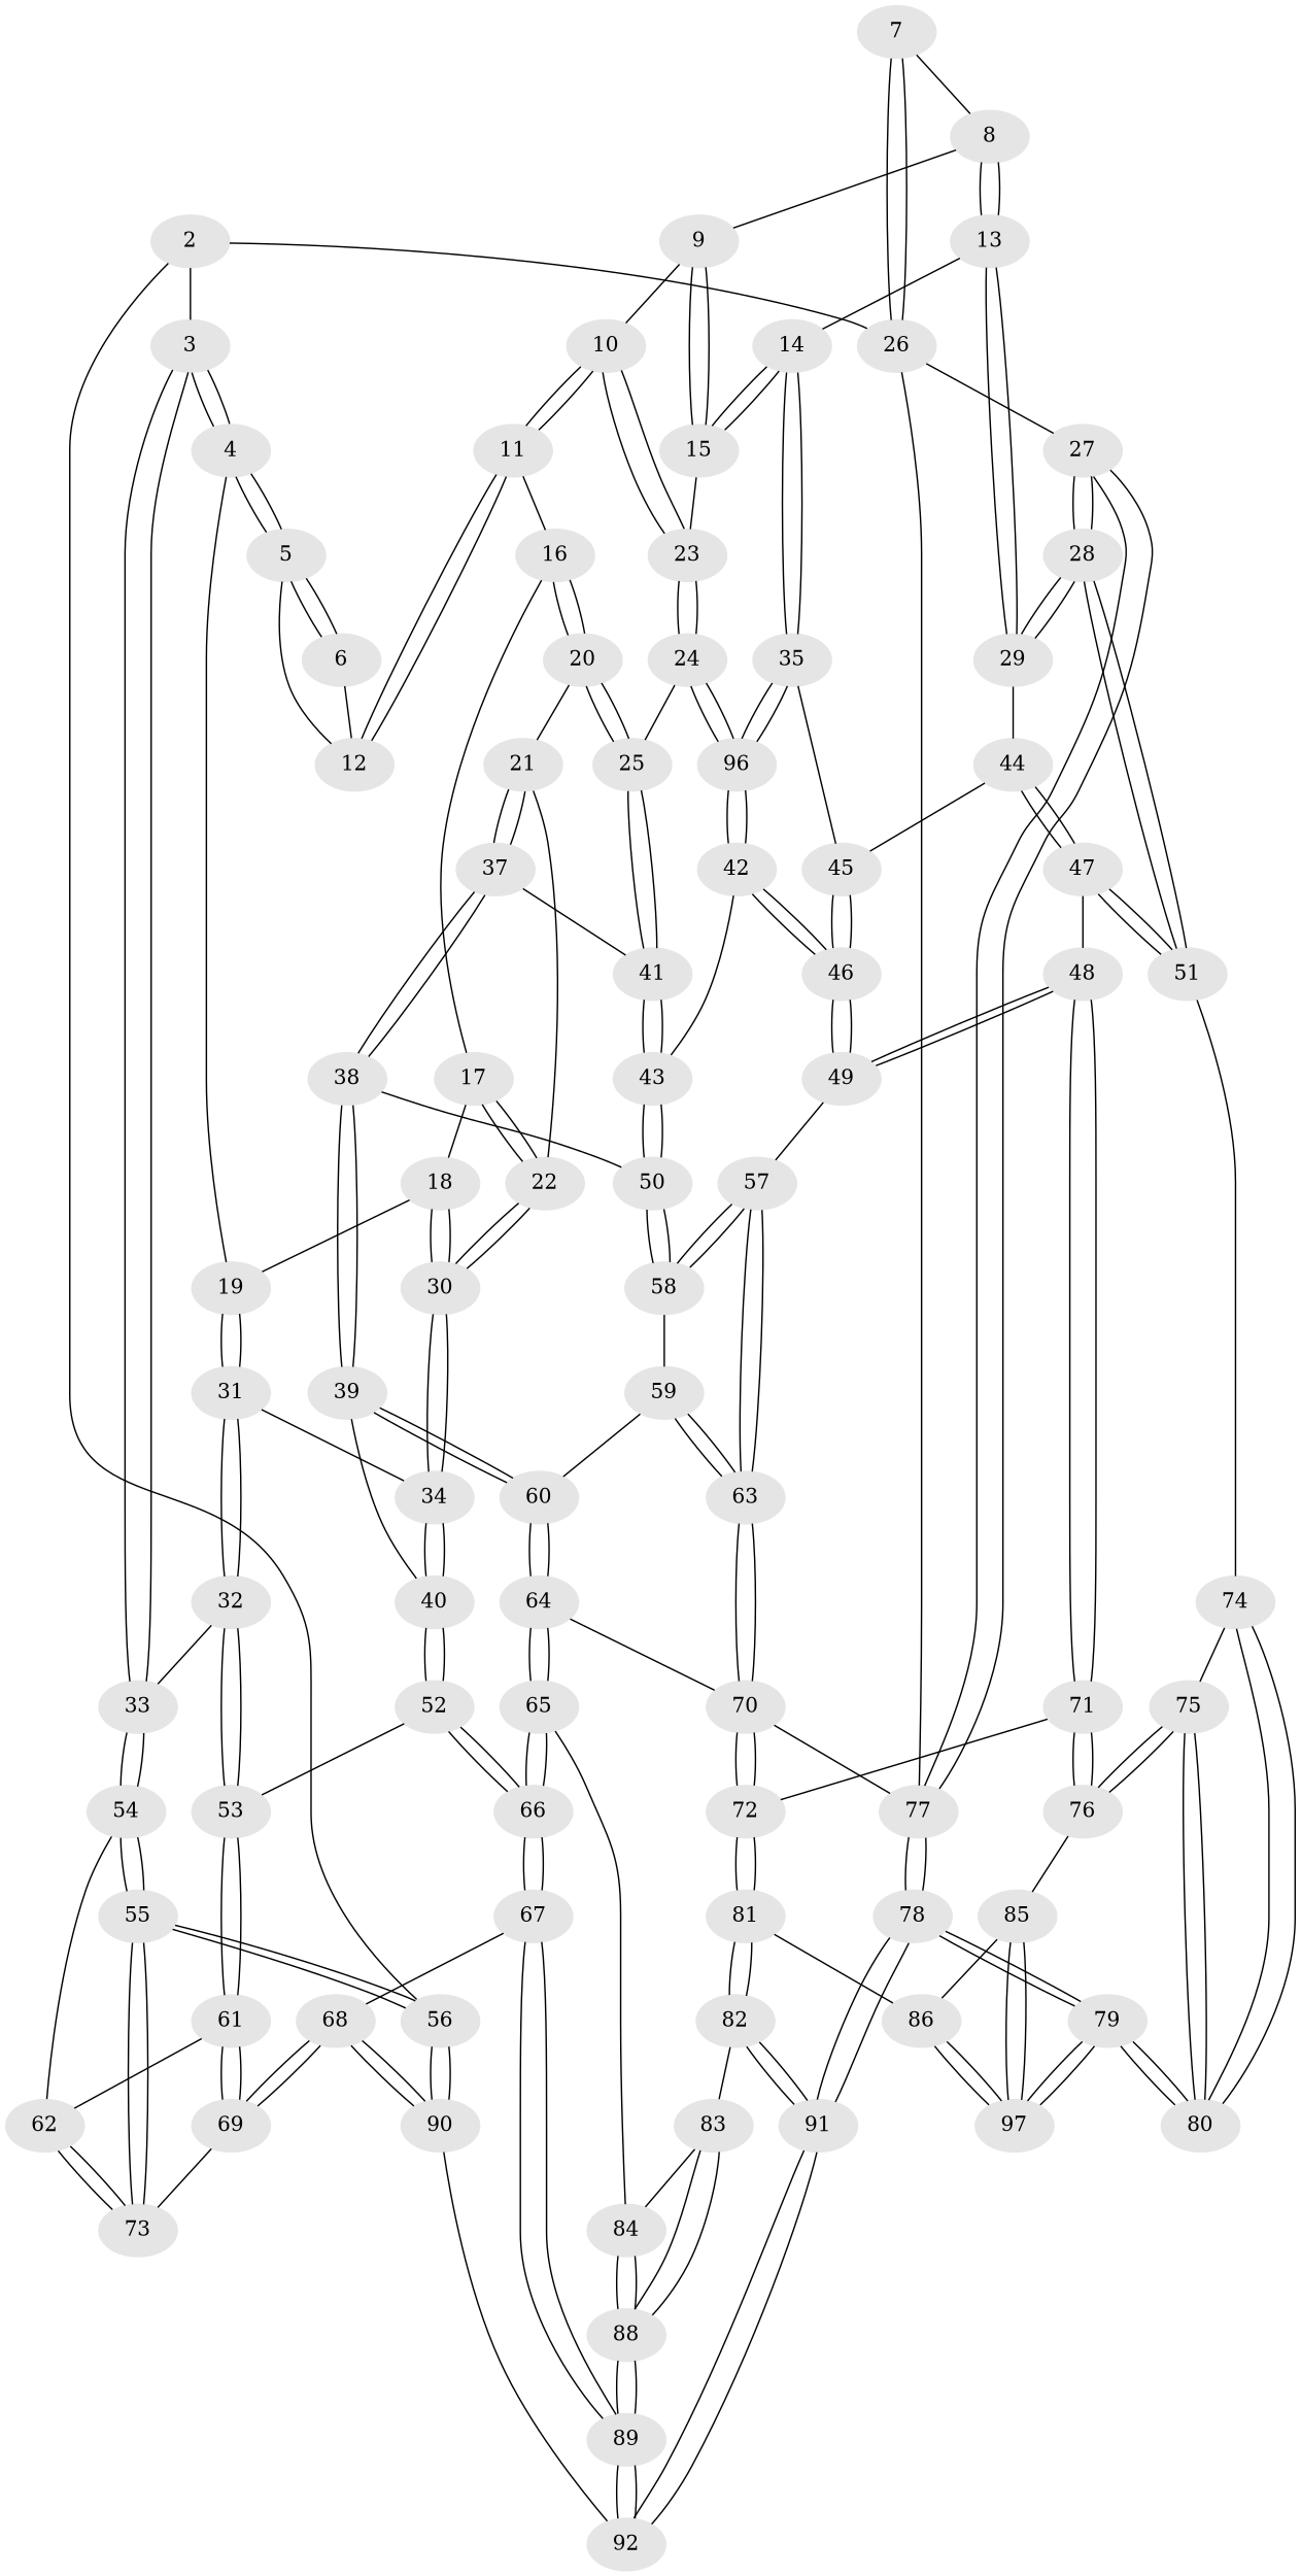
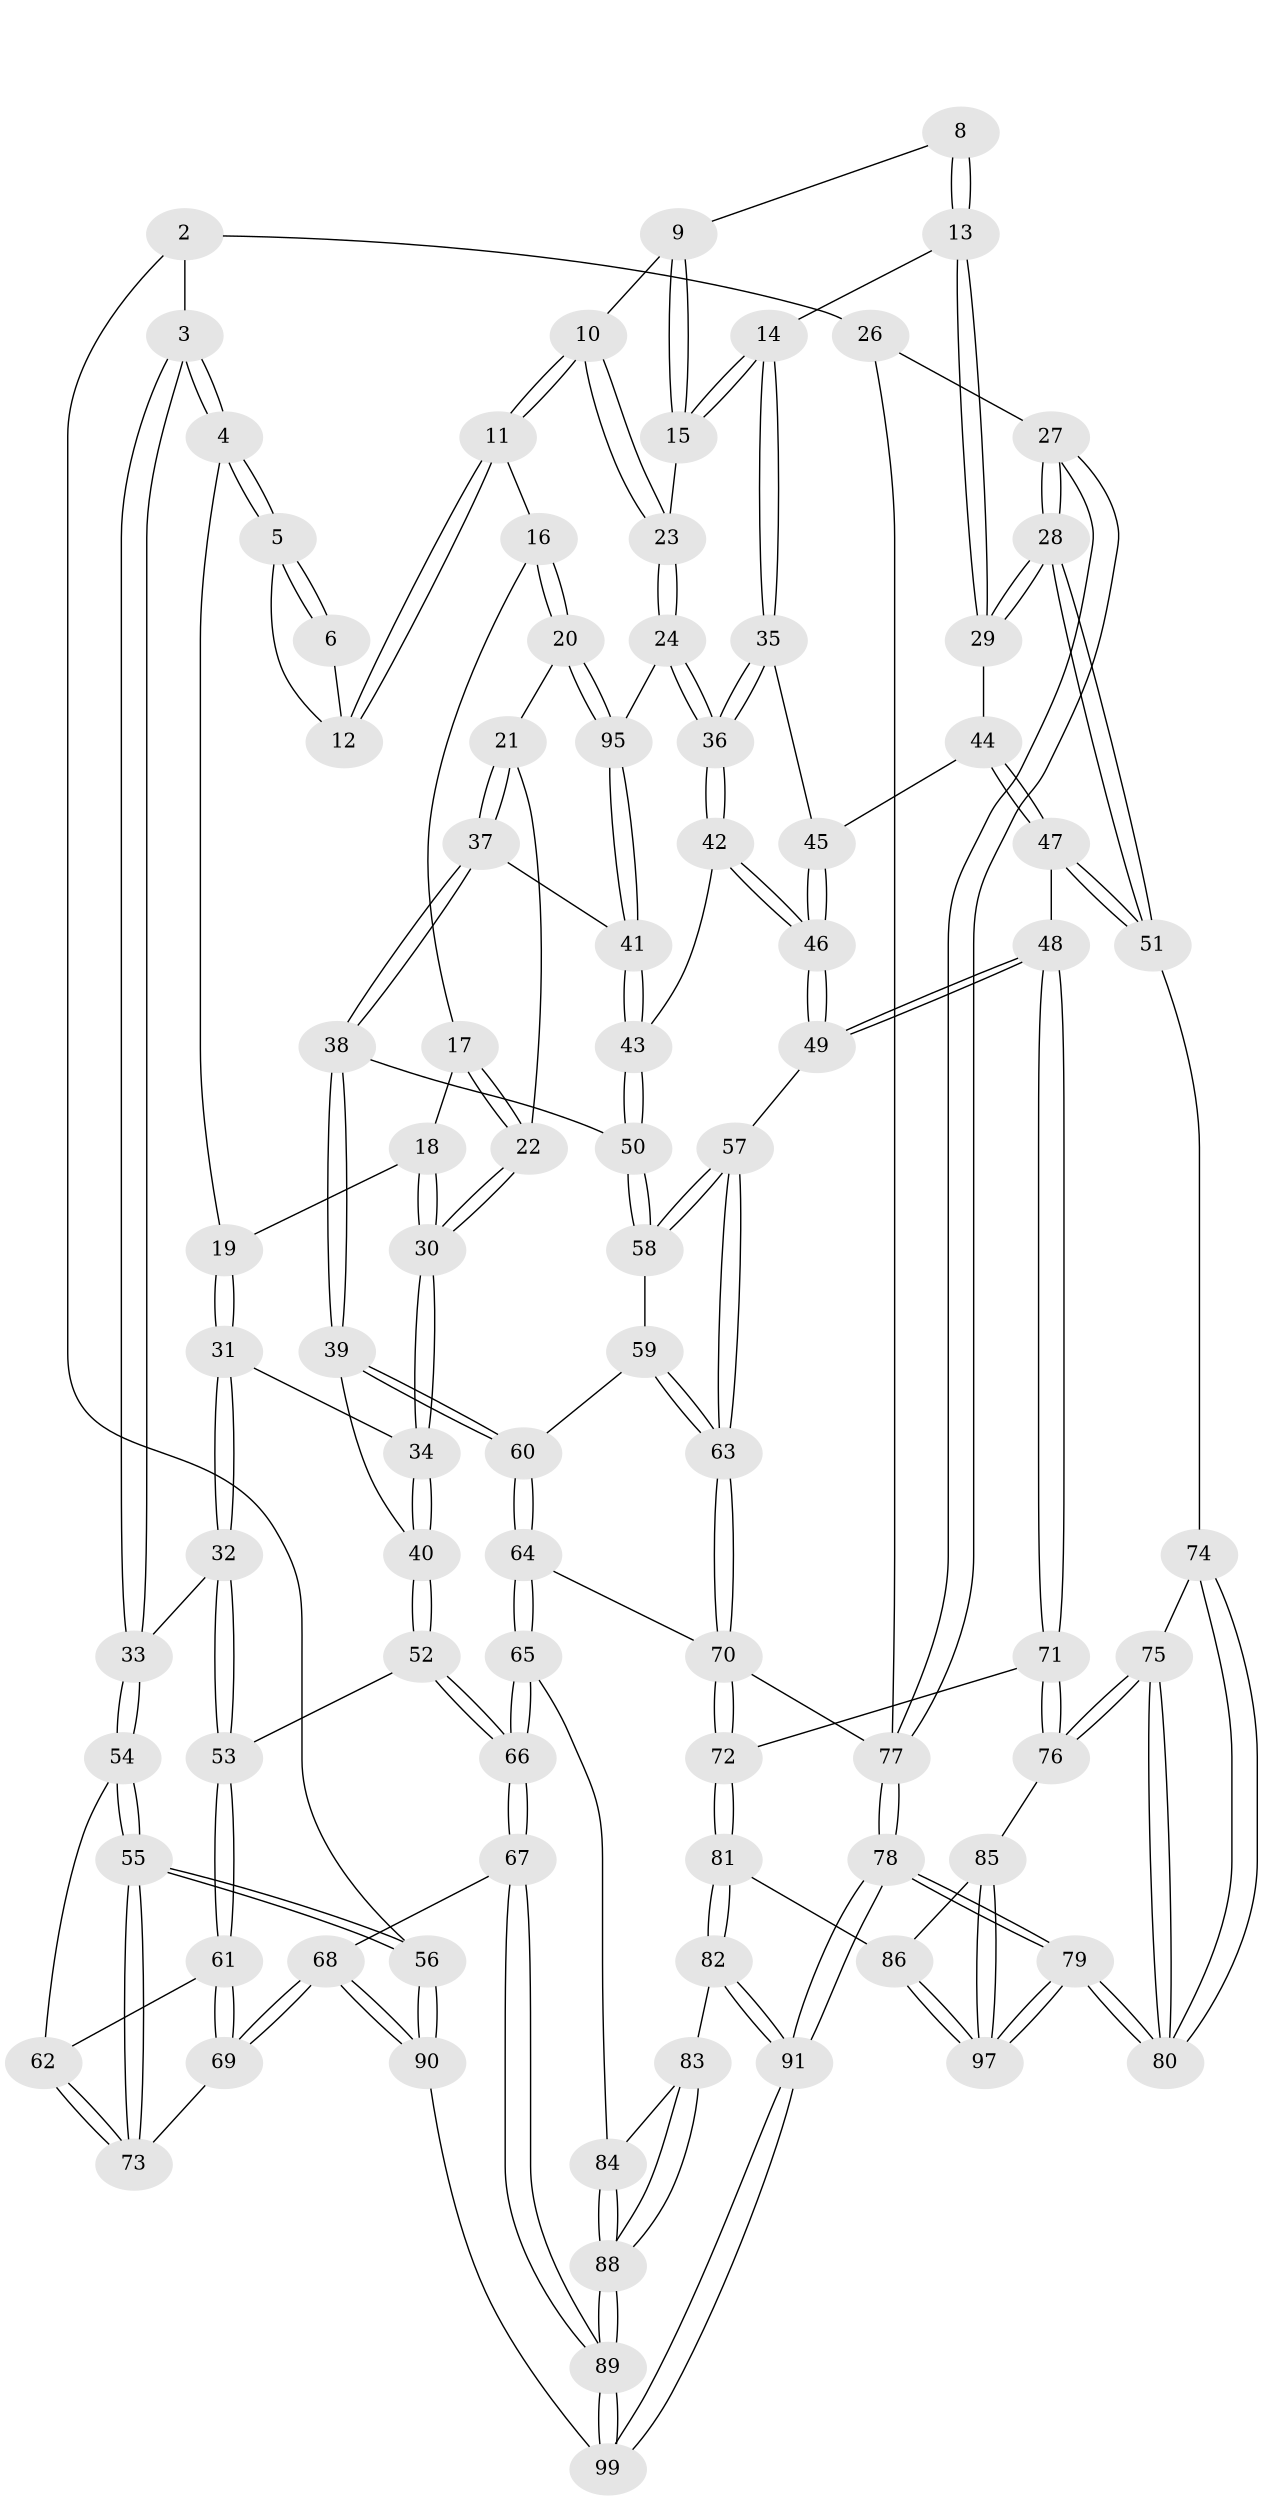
  graph {
    node [color=gray90 style=filled]
    2
    3
    26
    56
-   7
    8
    4
    33
    27
    77
    90
    5
    19
    54
    6
    12
    31
    9
    13
    10
    15
    14
    29
    11
    23
    16
    24
    17
    20
    35
    44
-   36 [label=96]
+   36
    45
    18
    22
    21
-   25
+   25 [label=95]
    30
    34
    32
    37
    41
    38
    42
    43
    28
    78
    51
    74
    47
    40
    53
    61
    55
    62
    52
    46
    39
    50
    60
    58
    64
    66
    49
    48
    57
    71
    72
    76
    63
    59
    75
    80
    67
    69
    73
-   92
+   92 [label=99]
    70
    65
    84
    88
    68
    89
    81
    85
    82
    86
    n88 [label=97]
    79
    91
    83
    2 -- 3
    2 -- 26
    2 -- 56
    3 -- 4
    3 -- 4
    3 -- 33
    3 -- 33
    26 -- 27
    26 -- 77
    56 -- 90
    56 -- 90
-   7 -- 26
-   7 -- 26
-   7 -- 8
    8 -- 9
    8 -- 13
    8 -- 13
    4 -- 5
    4 -- 5
    4 -- 19
    33 -- 54
    33 -- 54
    27 -- 77
    27 -- 77
    27 -- 28
    27 -- 28
    77 -- 78
    77 -- 78
    90 -- 92
    5 -- 6
    5 -- 6
    5 -- 12
    19 -- 31
    19 -- 31
    54 -- 55
    54 -- 55
    54 -- 62
    6 -- 12
    31 -- 34
    31 -- 32
    31 -- 32
    9 -- 10
    9 -- 15
    9 -- 15
    13 -- 14
    13 -- 29
    13 -- 29
    10 -- 11
    10 -- 11
    10 -- 23
    10 -- 23
    15 -- 23
    14 -- 15
    14 -- 15
    14 -- 35
    14 -- 35
    29 -- 44
    11 -- 12
    11 -- 12
    11 -- 16
    23 -- 24
    23 -- 24
    16 -- 17
    16 -- 20
    16 -- 20
    24 -- 36
    24 -- 36
    24 -- 25
    17 -- 18
    17 -- 22
    17 -- 22
    20 -- 21
    20 -- 25
    20 -- 25
    35 -- 36
    35 -- 36
    35 -- 45
    44 -- 45
    44 -- 47
    44 -- 47
    36 -- 42
    36 -- 42
    45 -- 46
    45 -- 46
    18 -- 19
    18 -- 30
    18 -- 30
    22 -- 30
    22 -- 30
    21 -- 22
    21 -- 37
    21 -- 37
    25 -- 41
    25 -- 41
    30 -- 34
    30 -- 34
    34 -- 40
    34 -- 40
    32 -- 33
    32 -- 53
    32 -- 53
    37 -- 41
    37 -- 38
    37 -- 38
    41 -- 43
    41 -- 43
    38 -- 39
    38 -- 39
    38 -- 50
    42 -- 43
    42 -- 46
    42 -- 46
    43 -- 50
    43 -- 50
    28 -- 29
    28 -- 29
    28 -- 51
    28 -- 51
    78 -- 79
    78 -- 79
    78 -- 91
    78 -- 91
    51 -- 74
    74 -- 75
    74 -- 80
    74 -- 80
    47 -- 51
    47 -- 51
    47 -- 48
    40 -- 52
    40 -- 52
    53 -- 61
    53 -- 61
    61 -- 62
    61 -- 69
    61 -- 69
    55 -- 56
    55 -- 56
    55 -- 73
    55 -- 73
    62 -- 73
    62 -- 73
    52 -- 53
    52 -- 66
    52 -- 66
    46 -- 49
    46 -- 49
    39 -- 40
    39 -- 60
    39 -- 60
    50 -- 58
    50 -- 58
    60 -- 64
    60 -- 64
    58 -- 59
    64 -- 70
    64 -- 65
    64 -- 65
    66 -- 67
    66 -- 67
    49 -- 57
    48 -- 49
    48 -- 49
    48 -- 71
    48 -- 71
    57 -- 58
    57 -- 58
    57 -- 63
    57 -- 63
    71 -- 72
    71 -- 76
    71 -- 76
    72 -- 81
    72 -- 81
    76 -- 85
    63 -- 70
    63 -- 70
    59 -- 60
    59 -- 63
    59 -- 63
    75 -- 76
    75 -- 76
    75 -- 80
    75 -- 80
    67 -- 68
    67 -- 89
    67 -- 89
    69 -- 73
    70 -- 77
    70 -- 72
    70 -- 72
    65 -- 66
    65 -- 66
    65 -- 84
    84 -- 88
    84 -- 88
    88 -- 89
    88 -- 89
    68 -- 90
    68 -- 90
    68 -- 69
    68 -- 69
    89 -- 92
    89 -- 92
    81 -- 82
    81 -- 82
    81 -- 86
    85 -- 86
    85 -- n88
    85 -- n88
    82 -- 91
    82 -- 91
    82 -- 83
    86 -- n88
    86 -- n88
    79 -- 80
    79 -- 80
    79 -- n88
    79 -- n88
    91 -- 92
    91 -- 92
    83 -- 84
    83 -- 88
    83 -- 88
  }
